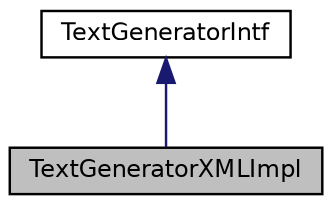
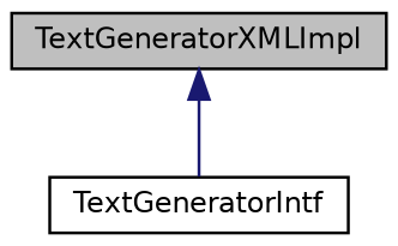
  digraph {
    node [color=black fontname=Helvetica fontsize=10 shape=record style=filled]
    n1 [fillcolor=grey75 fontcolor=black height=0.2 label=TextGeneratorXMLImpl width=0.4]
    n2 [fillcolor=white height=0.2 label=TextGeneratorIntf width=0.4]
-   n2 -> n1 [color=midnightblue dir=back fontname=Helvetica fontsize=10 labelfontname=Helvetica labelfontsize=10 style=solid]
+   n1 -> n2 [color=midnightblue dir=back fontname=Helvetica fontsize=10 labelfontname=Helvetica labelfontsize=10 style=solid]
  }
